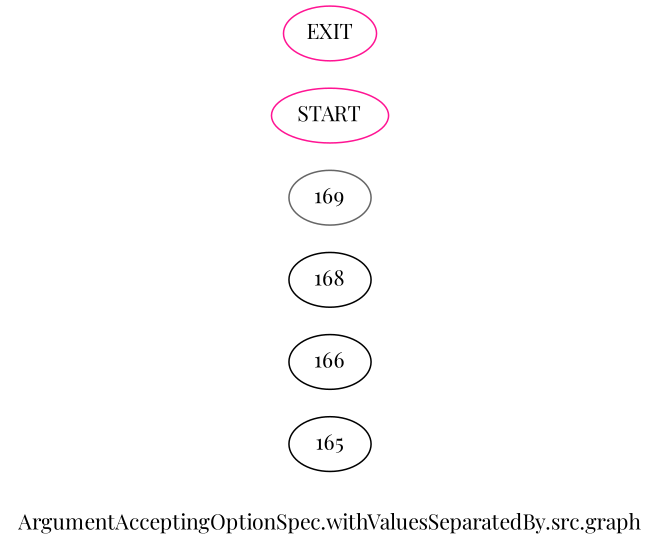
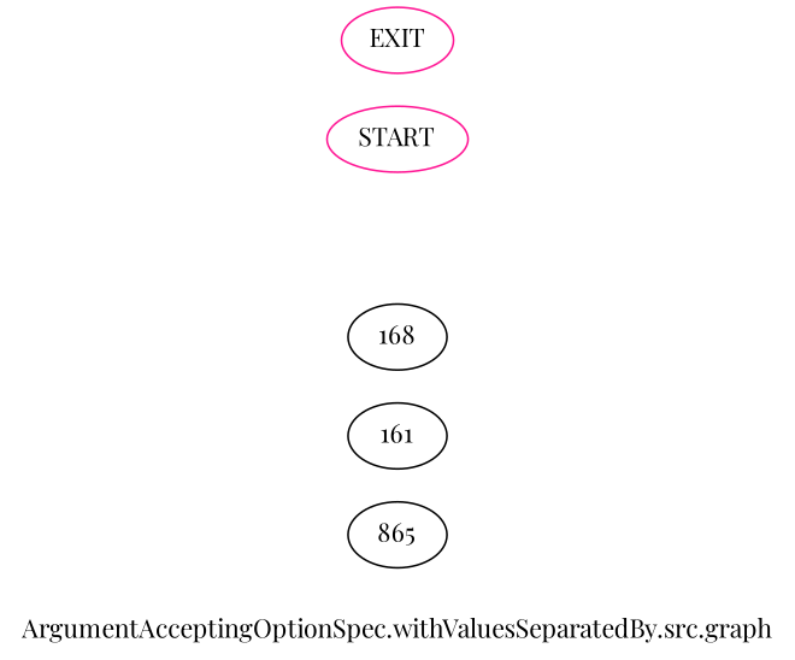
  digraph {
    label="ArgumentAcceptingOptionSpec.withValuesSeparatedBy.src.graph"
    rankdir=LR
    fontname="Playfair Display"
    node [color=black fontname="Playfair Display"]
-   n1 [label=165]
-   n2 [label=166]
+   n1 [label=865]
+   n2 [label=161]
    n3 [label=168]
-   n4 [label=169 color=gray40]
    n5 [label=START color=deeppink]
    n6 [label=EXIT color=deeppink]
  }
